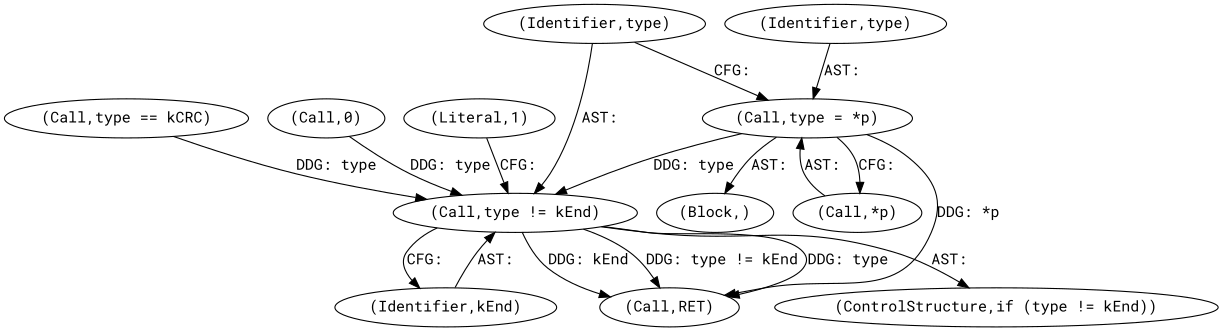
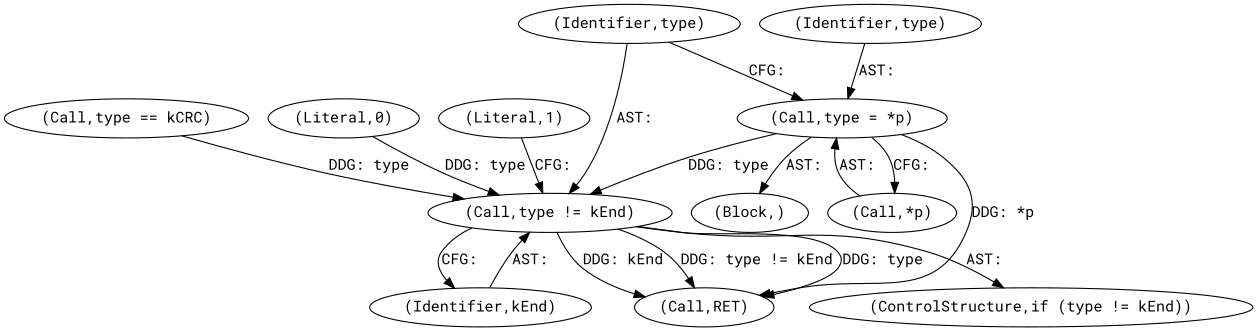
  digraph {
    fontname="Roboto Mono"
    node [fontname="Roboto Mono"]
    edge [fontname="Roboto Mono"]
    n1 [label="(Call,type = *p)"]
    n2 [label="(Call,type != kEnd)"]
    n3 [label="(Call,*p)"]
    n4 [label="(Call,RET)"]
    n5 [label="(Block,)"]
    n6 [label="(ControlStructure,if (type != kEnd))"]
    n7 [label="(Identifier,kEnd)"]
    n8 [label="(Call,type == kCRC)"]
-   n9 [label="(Call,0)"]
+   n9 [label="(Literal,0)"]
    n10 [label="(Literal,1)"]
    n11 [label="(Identifier,type)"]
    n12 [label="(Identifier,type)"]
    n1 -> n2 [label="DDG: type"]
    n1 -> n3 [label="CFG: "]
    n1 -> n4 [label="DDG: *p"]
    n1 -> n5 [label="AST: "]
    n2 -> n4 [label="DDG: kEnd"]
    n2 -> n4 [label="DDG: type != kEnd"]
    n2 -> n4 [label="DDG: type"]
    n2 -> n6 [label="AST: "]
    n2 -> n7 [label="CFG: "]
    n3 -> n1 [label="AST: "]
    n7 -> n2 [label="AST: "]
    n8 -> n2 [label="DDG: type"]
    n9 -> n2 [label="DDG: type"]
    n10 -> n2 [label="CFG: "]
    n11 -> n1 [label="AST: "]
    n12 -> n1 [label="CFG: "]
    n12 -> n2 [label="AST: "]
  }
